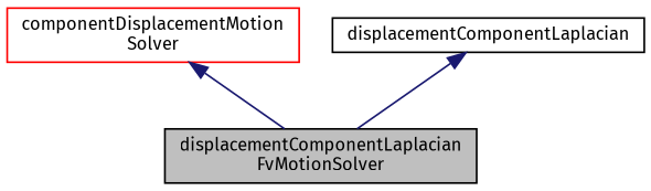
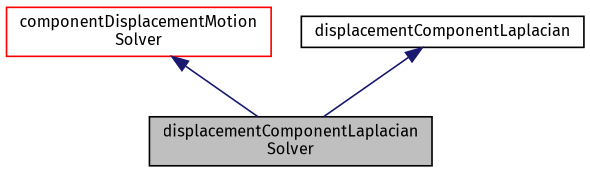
  digraph {
    fontname="Fira Sans"
    node [color=black fontname="Fira Sans" fontsize=10 shape=record]
    edge [color=midnightblue dir=back fontname="Fira Sans" fontsize=10 labelfontname=Helvetica labelfontsize=10 style=solid]
-   n1 [fillcolor=grey75 fontcolor=black height=0.2 label="displacementComponentLaplacian\lFvMotionSolver" style=filled width=0.4]
+   n1 [fillcolor=grey75 fontcolor=black height=0.2 label="displacementComponentLaplacian\lSolver" style=filled width=0.4]
    n2 [color=red height=0.2 label="componentDisplacementMotion\lSolver" width=0.4]
    n3 [height=0.2 label=displacementComponentLaplacian width=0.4]
    n2 -> n1
    n3 -> n1
  }
